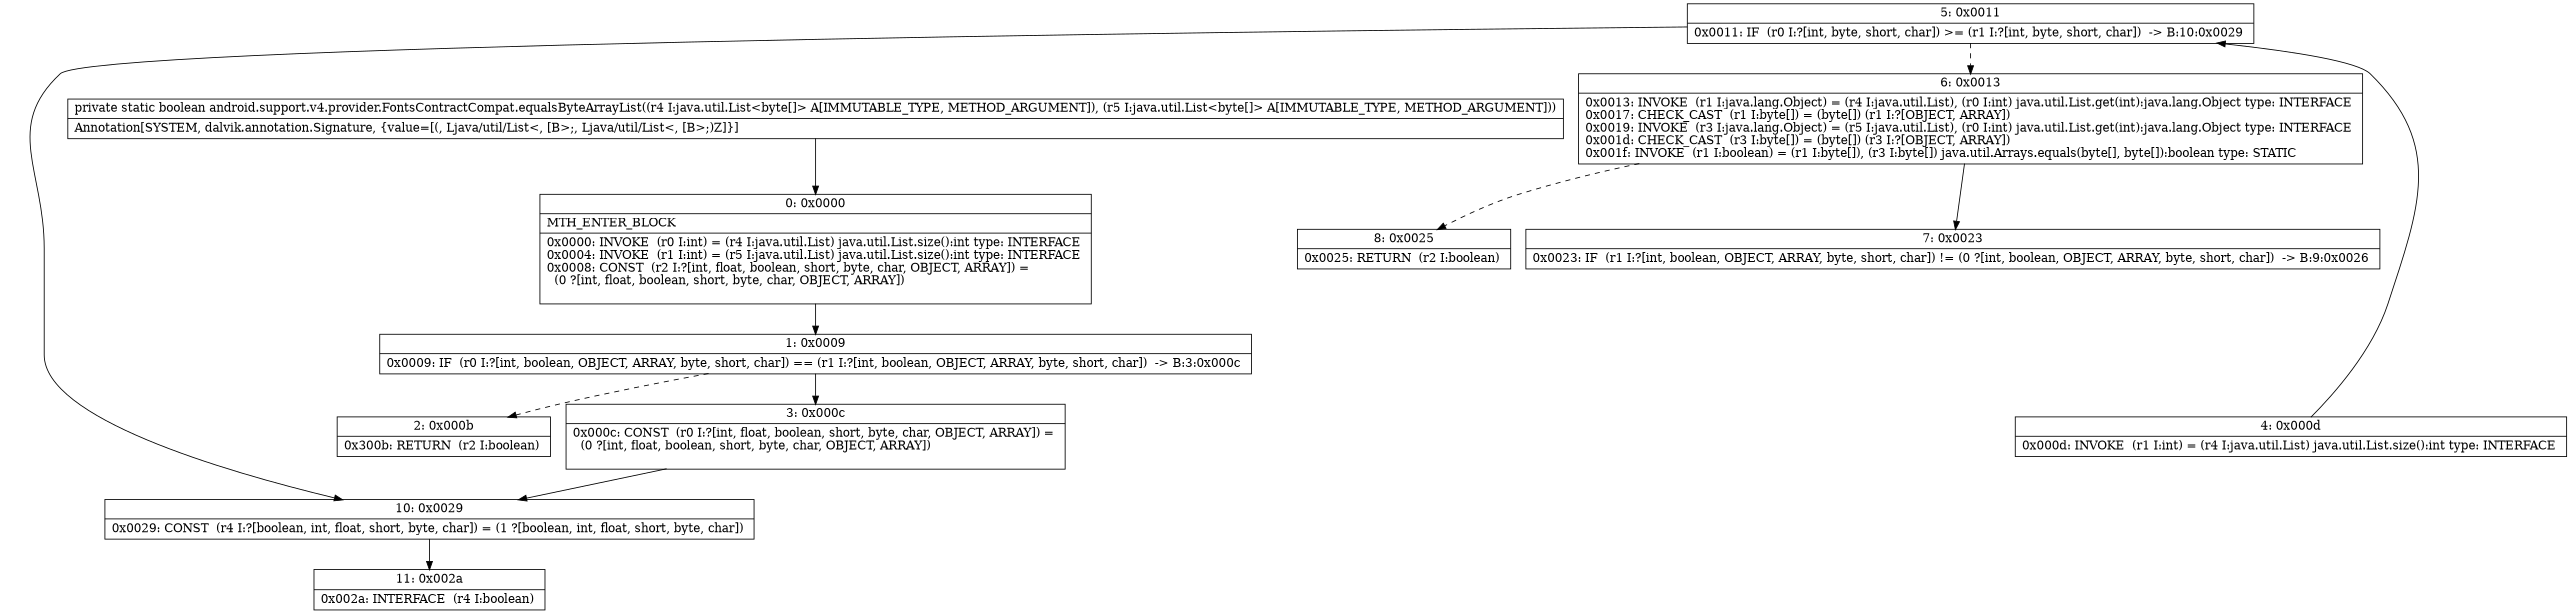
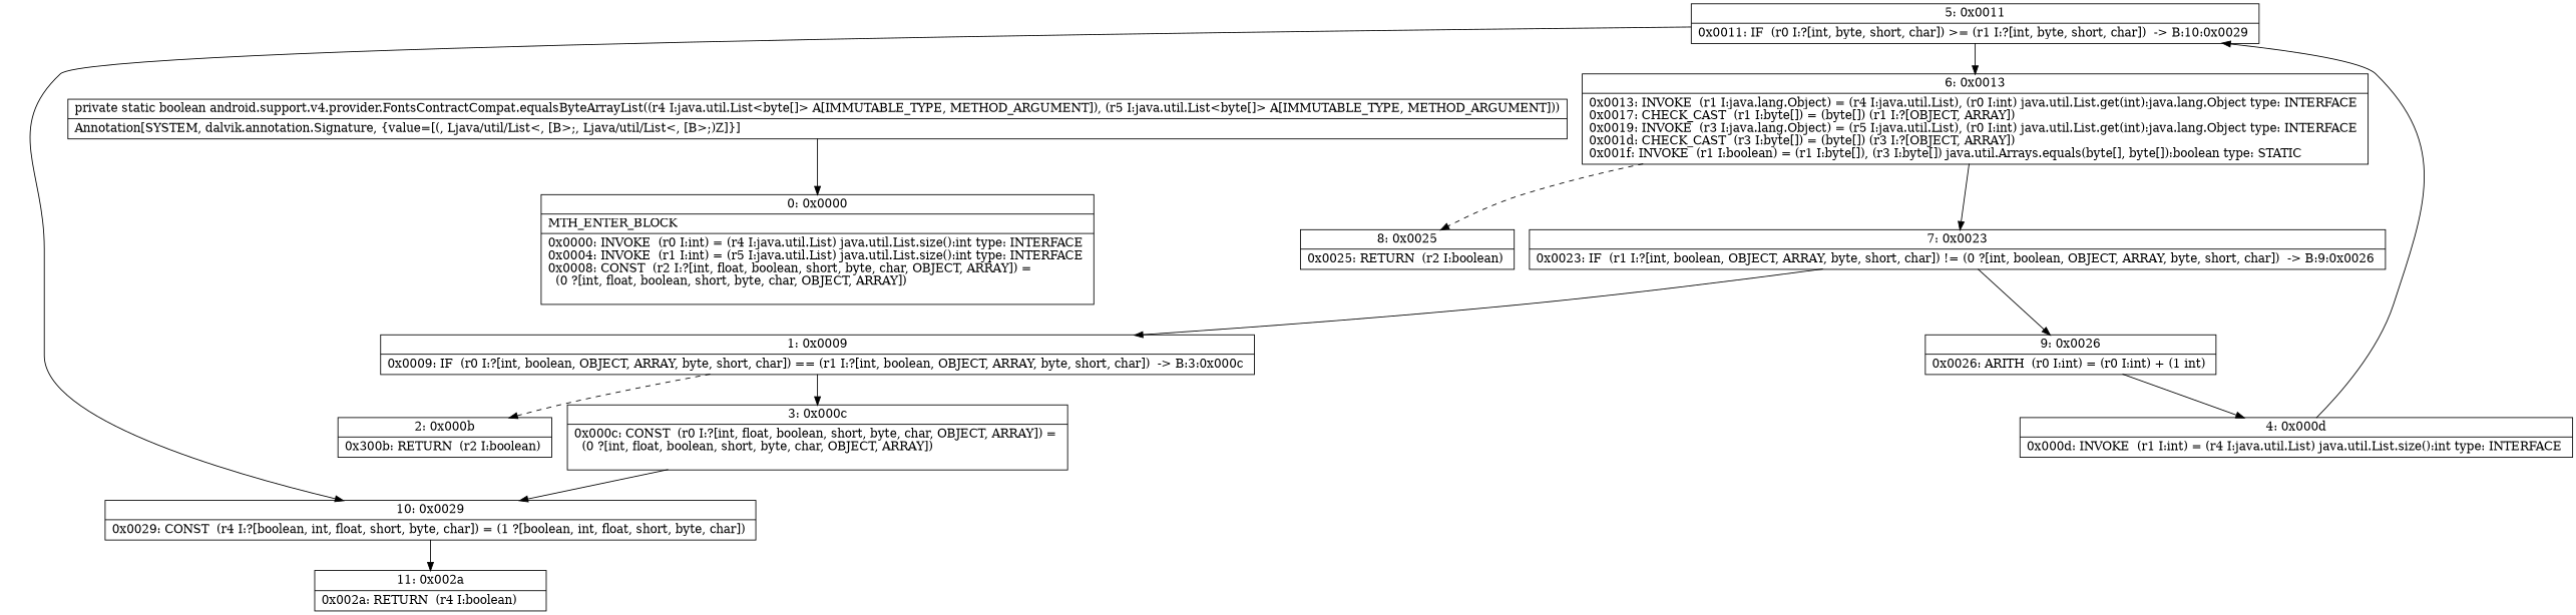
  digraph {
    node [shape=record]
    n1 [label="{0\:\ 0x0000|MTH_ENTER_BLOCK\l|0x0000: INVOKE  (r0 I:int) = (r4 I:java.util.List) java.util.List.size():int type: INTERFACE \l0x0004: INVOKE  (r1 I:int) = (r5 I:java.util.List) java.util.List.size():int type: INTERFACE \l0x0008: CONST  (r2 I:?[int, float, boolean, short, byte, char, OBJECT, ARRAY]) = \l  (0 ?[int, float, boolean, short, byte, char, OBJECT, ARRAY])\l \l}"]
    n2 [label="{1\:\ 0x0009|0x0009: IF  (r0 I:?[int, boolean, OBJECT, ARRAY, byte, short, char]) == (r1 I:?[int, boolean, OBJECT, ARRAY, byte, short, char])  \-\> B:3:0x000c \l}"]
    n3 [label="{2\:\ 0x000b|0x300b: RETURN  (r2 I:boolean) \l}"]
    n4 [label="{3\:\ 0x000c|0x000c: CONST  (r0 I:?[int, float, boolean, short, byte, char, OBJECT, ARRAY]) = \l  (0 ?[int, float, boolean, short, byte, char, OBJECT, ARRAY])\l \l}"]
    n5 [label="{10\:\ 0x0029|0x0029: CONST  (r4 I:?[boolean, int, float, short, byte, char]) = (1 ?[boolean, int, float, short, byte, char]) \l}"]
    n6 [label="{4\:\ 0x000d|0x000d: INVOKE  (r1 I:int) = (r4 I:java.util.List) java.util.List.size():int type: INTERFACE \l}"]
    n7 [label="{5\:\ 0x0011|0x0011: IF  (r0 I:?[int, byte, short, char]) \>= (r1 I:?[int, byte, short, char])  \-\> B:10:0x0029 \l}"]
    n8 [label="{6\:\ 0x0013|0x0013: INVOKE  (r1 I:java.lang.Object) = (r4 I:java.util.List), (r0 I:int) java.util.List.get(int):java.lang.Object type: INTERFACE \l0x0017: CHECK_CAST  (r1 I:byte[]) = (byte[]) (r1 I:?[OBJECT, ARRAY]) \l0x0019: INVOKE  (r3 I:java.lang.Object) = (r5 I:java.util.List), (r0 I:int) java.util.List.get(int):java.lang.Object type: INTERFACE \l0x001d: CHECK_CAST  (r3 I:byte[]) = (byte[]) (r3 I:?[OBJECT, ARRAY]) \l0x001f: INVOKE  (r1 I:boolean) = (r1 I:byte[]), (r3 I:byte[]) java.util.Arrays.equals(byte[], byte[]):boolean type: STATIC \l}"]
    n9 [label="{7\:\ 0x0023|0x0023: IF  (r1 I:?[int, boolean, OBJECT, ARRAY, byte, short, char]) != (0 ?[int, boolean, OBJECT, ARRAY, byte, short, char])  \-\> B:9:0x0026 \l}"]
    n10 [label="{8\:\ 0x0025|0x0025: RETURN  (r2 I:boolean) \l}"]
-   n11 [label="{11\:\ 0x002a|0x002a: INTERFACE  (r4 I:boolean) \l}"]
+   n11 [label="{11\:\ 0x002a|0x002a: RETURN  (r4 I:boolean) \l}"]
+   n12 [label="{9\:\ 0x0026|0x0026: ARITH  (r0 I:int) = (r0 I:int) + (1 int) \l}"]
    n13 [label="{private static boolean android.support.v4.provider.FontsContractCompat.equalsByteArrayList((r4 I:java.util.List\<byte[]\> A[IMMUTABLE_TYPE, METHOD_ARGUMENT]), (r5 I:java.util.List\<byte[]\> A[IMMUTABLE_TYPE, METHOD_ARGUMENT]))  | Annotation[SYSTEM, dalvik.annotation.Signature, \{value=[(, Ljava\/util\/List\<, [B\>;, Ljava\/util\/List\<, [B\>;)Z]\}]\l}"]
-   n1 -> n2
+   n9 -> n2
    n2 -> n3 [style=dashed]
    n2 -> n4
    n4 -> n5
    n5 -> n11
    n6 -> n7
    n7 -> n5
-   n7 -> n8 [style=dashed]
+   n7 -> n8 [style=solid]
    n8 -> n9
    n8 -> n10 [style=dashed]
+   n9 -> n12
+   n12 -> n6
    n13 -> n1
  }
